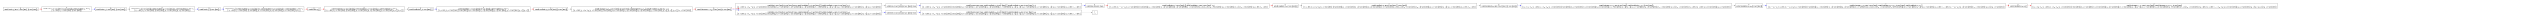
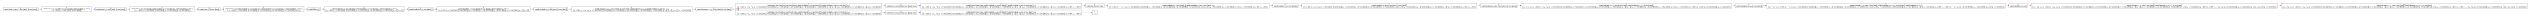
  digraph {
    rankdir=LR
    fontname="Fira Sans"
    node [fillcolor=white shape=box style=filled fontname="Fira Sans"]
    edge [color=red fontname="Fira Sans"]
    n1 [label=<O <BR/> Unfold sorto v<SUB>0</SUB> (Zero : C Succ [Zero] : [C Succ [Zero]])>]
    n2 [label=<C <BR/> Unfold sorto v<SUB>2</SUB> (C Succ [Zero] : [C Succ [Zero]]), Unfold smallesto v<SUB>0</SUB> Zero v<SUB>2</SUB> <BR/>  [ v<SUB>1</SUB> &rarr; Zero, v<SUB>3</SUB> &rarr; C Succ [Zero] : [C Succ [Zero]] ] >]
    n3 [label=<O <BR/> Unfold sorto v<SUB>2</SUB> (C Succ [Zero] : [C Succ [Zero]])>]
    n4 [label=<C <BR/> Unfold sorto v<SUB>5</SUB> ([C Succ [Zero]]), Unfold smallesto v<SUB>2</SUB> (C Succ [Zero]) v<SUB>5</SUB>, Unfold smallesto v<SUB>0</SUB> Zero v<SUB>2</SUB> <BR/>  [ v<SUB>1</SUB> &rarr; Zero, v<SUB>3</SUB> &rarr; C Succ [Zero] : [C Succ [Zero]], v<SUB>4</SUB> &rarr; C Succ [Zero], v<SUB>6</SUB> &rarr; [C Succ [Zero]] ] >]
    n5 [label=<O <BR/> Unfold sorto v<SUB>5</SUB> ([C Succ [Zero]])>]
    n6 [label=<C <BR/> Unfold sorto v<SUB>8</SUB> [], Unfold smallesto v<SUB>5</SUB> (C Succ [Zero]) v<SUB>8</SUB>, Unfold smallesto v<SUB>2</SUB> (C Succ [Zero]) v<SUB>5</SUB>, Unfold smallesto v<SUB>0</SUB> Zero v<SUB>2</SUB> <BR/>  [ v<SUB>1</SUB> &rarr; Zero, v<SUB>3</SUB> &rarr; C Succ [Zero] : [C Succ [Zero]], v<SUB>4</SUB> &rarr; C Succ [Zero], v<SUB>6</SUB> &rarr; [C Succ [Zero]], v<SUB>7</SUB> &rarr; C Succ [Zero], v<SUB>9</SUB> &rarr; [] ] >]
    n7 [label=<O <BR/> Unfold sorto v<SUB>8</SUB> []>]
    n8 [label=<C <BR/> Unfold smallesto v<SUB>5</SUB> (C Succ [Zero]) [], Unfold smallesto v<SUB>2</SUB> (C Succ [Zero]) v<SUB>5</SUB>, Unfold smallesto v<SUB>0</SUB> Zero v<SUB>2</SUB> <BR/>  [ v<SUB>1</SUB> &rarr; Zero, v<SUB>3</SUB> &rarr; C Succ [Zero] : [C Succ [Zero]], v<SUB>4</SUB> &rarr; C Succ [Zero], v<SUB>6</SUB> &rarr; [C Succ [Zero]], v<SUB>7</SUB> &rarr; C Succ [Zero], v<SUB>8</SUB> &rarr; [], v<SUB>9</SUB> &rarr; [] ] >]
    n9 [label=<O <BR/> Unfold smallesto v<SUB>5</SUB> (C Succ [Zero]) []>]
    n10 [label=<C <BR/> Unfold smallesto v<SUB>2</SUB> (C Succ [Zero]) ([C Succ [Zero]]), Unfold smallesto v<SUB>0</SUB> Zero v<SUB>2</SUB> <BR/>  [ v<SUB>1</SUB> &rarr; Zero, v<SUB>3</SUB> &rarr; C Succ [Zero] : [C Succ [Zero]], v<SUB>4</SUB> &rarr; C Succ [Zero], v<SUB>5</SUB> &rarr; [C Succ [Zero]], v<SUB>6</SUB> &rarr; [C Succ [Zero]], v<SUB>7</SUB> &rarr; C Succ [Zero], v<SUB>8</SUB> &rarr; [], v<SUB>9</SUB> &rarr; [] ] >]
    n11 [label=<O <BR/> Unfold smallesto v<SUB>2</SUB> (C Succ [Zero]) ([C Succ [Zero]])>]
    n12 [label=<C <BR/> Unfold minmaxo v<SUB>18</SUB> v<SUB>20</SUB> (C Succ [Zero]) (C Succ [Zero]), Unfold smallesto v<SUB>19</SUB> v<SUB>20</SUB> [], Unfold smallesto v<SUB>0</SUB> Zero (v<SUB>18</SUB> : v<SUB>19</SUB>) <BR/>  [ v<SUB>1</SUB> &rarr; Zero, v<SUB>2</SUB> &rarr; v<SUB>18</SUB> : v<SUB>19</SUB>, v<SUB>3</SUB> &rarr; C Succ [Zero] : [C Succ [Zero]], v<SUB>4</SUB> &rarr; C Succ [Zero], v<SUB>5</SUB> &rarr; [C Succ [Zero]], v<SUB>6</SUB> &rarr; [C Succ [Zero]], v<SUB>7</SUB> &rarr; C Succ [Zero], v<SUB>8</SUB> &rarr; [], v<SUB>9</SUB> &rarr; [], v<SUB>21</SUB> &rarr; [], v<SUB>22</SUB> &rarr; C Succ [Zero] ] >]
    n13 [label=<O <BR/> Unfold minmaxo v<SUB>18</SUB> v<SUB>20</SUB> (C Succ [Zero]) (C Succ [Zero])>]
    n14 [label=<C <BR/> Unfold leo (C Succ [Zero]) (C Succ [Zero]) Trueo, Unfold smallesto v<SUB>19</SUB> (C Succ [Zero]) [], Unfold smallesto v<SUB>0</SUB> Zero (C Succ [Zero] : v<SUB>19</SUB>) <BR/>  [ v<SUB>1</SUB> &rarr; Zero, v<SUB>2</SUB> &rarr; v<SUB>18</SUB> : v<SUB>19</SUB>, v<SUB>3</SUB> &rarr; C Succ [Zero] : [C Succ [Zero]], v<SUB>4</SUB> &rarr; C Succ [Zero], v<SUB>5</SUB> &rarr; [C Succ [Zero]], v<SUB>6</SUB> &rarr; [C Succ [Zero]], v<SUB>7</SUB> &rarr; C Succ [Zero], v<SUB>8</SUB> &rarr; [], v<SUB>9</SUB> &rarr; [], v<SUB>18</SUB> &rarr; C Succ [Zero], v<SUB>20</SUB> &rarr; C Succ [Zero], v<SUB>21</SUB> &rarr; [], v<SUB>22</SUB> &rarr; C Succ [Zero] ] >]
    n15 [label=<C <BR/> Unfold gto (C Succ [Zero]) (C Succ [Zero]) Trueo, Unfold smallesto v<SUB>19</SUB> (C Succ [Zero]) [], Unfold smallesto v<SUB>0</SUB> Zero (C Succ [Zero] : v<SUB>19</SUB>) <BR/>  [ v<SUB>1</SUB> &rarr; Zero, v<SUB>2</SUB> &rarr; v<SUB>18</SUB> : v<SUB>19</SUB>, v<SUB>3</SUB> &rarr; C Succ [Zero] : [C Succ [Zero]], v<SUB>4</SUB> &rarr; C Succ [Zero], v<SUB>5</SUB> &rarr; [C Succ [Zero]], v<SUB>6</SUB> &rarr; [C Succ [Zero]], v<SUB>7</SUB> &rarr; C Succ [Zero], v<SUB>8</SUB> &rarr; [], v<SUB>9</SUB> &rarr; [], v<SUB>18</SUB> &rarr; C Succ [Zero], v<SUB>20</SUB> &rarr; C Succ [Zero], v<SUB>21</SUB> &rarr; [], v<SUB>22</SUB> &rarr; C Succ [Zero] ] >]
    n16 [label=<O <BR/> Unfold leo (C Succ [Zero]) (C Succ [Zero]) Trueo>]
    n17 [label=<O <BR/> Unfold gto (C Succ [Zero]) (C Succ [Zero]) Trueo>]
    n18 [label=<C <BR/> Unfold leo Zero Zero Trueo, Unfold smallesto v<SUB>19</SUB> (C Succ [Zero]) [], Unfold smallesto v<SUB>0</SUB> Zero (C Succ [Zero] : v<SUB>19</SUB>) <BR/>  [ v<SUB>1</SUB> &rarr; Zero, v<SUB>2</SUB> &rarr; v<SUB>18</SUB> : v<SUB>19</SUB>, v<SUB>3</SUB> &rarr; C Succ [Zero] : [C Succ [Zero]], v<SUB>4</SUB> &rarr; C Succ [Zero], v<SUB>5</SUB> &rarr; [C Succ [Zero]], v<SUB>6</SUB> &rarr; [C Succ [Zero]], v<SUB>7</SUB> &rarr; C Succ [Zero], v<SUB>8</SUB> &rarr; [], v<SUB>9</SUB> &rarr; [], v<SUB>18</SUB> &rarr; C Succ [Zero], v<SUB>20</SUB> &rarr; C Succ [Zero], v<SUB>21</SUB> &rarr; [], v<SUB>22</SUB> &rarr; C Succ [Zero], v<SUB>24</SUB> &rarr; Zero, v<SUB>25</SUB> &rarr; Zero ] >]
    n19 [label=<O <BR/> Unfold leo Zero Zero Trueo>]
    n20 [label=<C <BR/> Unfold smallesto v<SUB>19</SUB> (C Succ [Zero]) [], Unfold smallesto v<SUB>0</SUB> Zero (C Succ [Zero] : v<SUB>19</SUB>) <BR/>  [ v<SUB>1</SUB> &rarr; Zero, v<SUB>2</SUB> &rarr; v<SUB>18</SUB> : v<SUB>19</SUB>, v<SUB>3</SUB> &rarr; C Succ [Zero] : [C Succ [Zero]], v<SUB>4</SUB> &rarr; C Succ [Zero], v<SUB>5</SUB> &rarr; [C Succ [Zero]], v<SUB>6</SUB> &rarr; [C Succ [Zero]], v<SUB>7</SUB> &rarr; C Succ [Zero], v<SUB>8</SUB> &rarr; [], v<SUB>9</SUB> &rarr; [], v<SUB>18</SUB> &rarr; C Succ [Zero], v<SUB>20</SUB> &rarr; C Succ [Zero], v<SUB>21</SUB> &rarr; [], v<SUB>22</SUB> &rarr; C Succ [Zero], v<SUB>24</SUB> &rarr; Zero, v<SUB>25</SUB> &rarr; Zero ] >]
    n21 [label=<O <BR/> Unfold smallesto v<SUB>19</SUB> (C Succ [Zero]) []>]
    n22 [label=<C <BR/> Unfold smallesto v<SUB>0</SUB> Zero (C Succ [Zero] : [C Succ [Zero]]) <BR/>  [ v<SUB>1</SUB> &rarr; Zero, v<SUB>2</SUB> &rarr; v<SUB>18</SUB> : v<SUB>19</SUB>, v<SUB>3</SUB> &rarr; C Succ [Zero] : [C Succ [Zero]], v<SUB>4</SUB> &rarr; C Succ [Zero], v<SUB>5</SUB> &rarr; [C Succ [Zero]], v<SUB>6</SUB> &rarr; [C Succ [Zero]], v<SUB>7</SUB> &rarr; C Succ [Zero], v<SUB>8</SUB> &rarr; [], v<SUB>9</SUB> &rarr; [], v<SUB>18</SUB> &rarr; C Succ [Zero], v<SUB>19</SUB> &rarr; [C Succ [Zero]], v<SUB>20</SUB> &rarr; C Succ [Zero], v<SUB>21</SUB> &rarr; [], v<SUB>22</SUB> &rarr; C Succ [Zero], v<SUB>24</SUB> &rarr; Zero, v<SUB>25</SUB> &rarr; Zero ] >]
    n23 [label=<O <BR/> Unfold smallesto v<SUB>0</SUB> Zero (C Succ [Zero] : [C Succ [Zero]])>]
    n24 [label=<C <BR/> Unfold minmaxo v<SUB>34</SUB> v<SUB>36</SUB> Zero (C Succ [Zero]), Unfold smallesto v<SUB>35</SUB> v<SUB>36</SUB> ([C Succ [Zero]]) <BR/>  [ v<SUB>0</SUB> &rarr; v<SUB>34</SUB> : v<SUB>35</SUB>, v<SUB>1</SUB> &rarr; Zero, v<SUB>2</SUB> &rarr; v<SUB>18</SUB> : v<SUB>19</SUB>, v<SUB>3</SUB> &rarr; C Succ [Zero] : [C Succ [Zero]], v<SUB>4</SUB> &rarr; C Succ [Zero], v<SUB>5</SUB> &rarr; [C Succ [Zero]], v<SUB>6</SUB> &rarr; [C Succ [Zero]], v<SUB>7</SUB> &rarr; C Succ [Zero], v<SUB>8</SUB> &rarr; [], v<SUB>9</SUB> &rarr; [], v<SUB>18</SUB> &rarr; C Succ [Zero], v<SUB>19</SUB> &rarr; [C Succ [Zero]], v<SUB>20</SUB> &rarr; C Succ [Zero], v<SUB>21</SUB> &rarr; [], v<SUB>22</SUB> &rarr; C Succ [Zero], v<SUB>24</SUB> &rarr; Zero, v<SUB>25</SUB> &rarr; Zero, v<SUB>37</SUB> &rarr; [C Succ [Zero]], v<SUB>38</SUB> &rarr; C Succ [Zero] ] >]
    n25 [label=<O <BR/> Unfold smallesto v<SUB>35</SUB> v<SUB>36</SUB> ([C Succ [Zero]])>]
    n26 [label=<C <BR/> Unfold minmaxo v<SUB>34</SUB> v<SUB>36</SUB> Zero (C Succ [Zero]), Unfold minmaxo v<SUB>39</SUB> v<SUB>41</SUB> v<SUB>36</SUB> (C Succ [Zero]), Unfold smallesto v<SUB>40</SUB> v<SUB>41</SUB> [] <BR/>  [ v<SUB>0</SUB> &rarr; v<SUB>34</SUB> : v<SUB>35</SUB>, v<SUB>1</SUB> &rarr; Zero, v<SUB>2</SUB> &rarr; v<SUB>18</SUB> : v<SUB>19</SUB>, v<SUB>3</SUB> &rarr; C Succ [Zero] : [C Succ [Zero]], v<SUB>4</SUB> &rarr; C Succ [Zero], v<SUB>5</SUB> &rarr; [C Succ [Zero]], v<SUB>6</SUB> &rarr; [C Succ [Zero]], v<SUB>7</SUB> &rarr; C Succ [Zero], v<SUB>8</SUB> &rarr; [], v<SUB>9</SUB> &rarr; [], v<SUB>18</SUB> &rarr; C Succ [Zero], v<SUB>19</SUB> &rarr; [C Succ [Zero]], v<SUB>20</SUB> &rarr; C Succ [Zero], v<SUB>21</SUB> &rarr; [], v<SUB>22</SUB> &rarr; C Succ [Zero], v<SUB>24</SUB> &rarr; Zero, v<SUB>25</SUB> &rarr; Zero, v<SUB>35</SUB> &rarr; v<SUB>39</SUB> : v<SUB>40</SUB>, v<SUB>37</SUB> &rarr; [C Succ [Zero]], v<SUB>38</SUB> &rarr; C Succ [Zero], v<SUB>42</SUB> &rarr; [], v<SUB>43</SUB> &rarr; C Succ [Zero] ] >]
    n27 [label=<O <BR/> Unfold smallesto v<SUB>40</SUB> v<SUB>41</SUB> []>]
    n28 [label=<C <BR/> Unfold minmaxo v<SUB>34</SUB> v<SUB>36</SUB> Zero (C Succ [Zero]), Unfold minmaxo v<SUB>39</SUB> v<SUB>41</SUB> v<SUB>36</SUB> (C Succ [Zero]) <BR/>  [ v<SUB>0</SUB> &rarr; v<SUB>34</SUB> : v<SUB>35</SUB>, v<SUB>1</SUB> &rarr; Zero, v<SUB>2</SUB> &rarr; v<SUB>18</SUB> : v<SUB>19</SUB>, v<SUB>3</SUB> &rarr; C Succ [Zero] : [C Succ [Zero]], v<SUB>4</SUB> &rarr; C Succ [Zero], v<SUB>5</SUB> &rarr; [C Succ [Zero]], v<SUB>6</SUB> &rarr; [C Succ [Zero]], v<SUB>7</SUB> &rarr; C Succ [Zero], v<SUB>8</SUB> &rarr; [], v<SUB>9</SUB> &rarr; [], v<SUB>18</SUB> &rarr; C Succ [Zero], v<SUB>19</SUB> &rarr; [C Succ [Zero]], v<SUB>20</SUB> &rarr; C Succ [Zero], v<SUB>21</SUB> &rarr; [], v<SUB>22</SUB> &rarr; C Succ [Zero], v<SUB>24</SUB> &rarr; Zero, v<SUB>25</SUB> &rarr; Zero, v<SUB>35</SUB> &rarr; v<SUB>39</SUB> : v<SUB>40</SUB>, v<SUB>37</SUB> &rarr; [C Succ [Zero]], v<SUB>38</SUB> &rarr; C Succ [Zero], v<SUB>40</SUB> &rarr; [v<SUB>41</SUB>], v<SUB>42</SUB> &rarr; [], v<SUB>43</SUB> &rarr; C Succ [Zero] ] >]
+   n29 [label=<Leaf <BR/> Unfold minmaxo v<SUB>34</SUB> v<SUB>36</SUB> Zero (C Succ [Zero]), Unfold minmaxo v<SUB>39</SUB> v<SUB>41</SUB> v<SUB>36</SUB> (C Succ [Zero]) <BR/>  [ v<SUB>0</SUB> &rarr; v<SUB>34</SUB> : v<SUB>35</SUB>, v<SUB>1</SUB> &rarr; Zero, v<SUB>2</SUB> &rarr; v<SUB>18</SUB> : v<SUB>19</SUB>, v<SUB>3</SUB> &rarr; C Succ [Zero] : [C Succ [Zero]], v<SUB>4</SUB> &rarr; C Succ [Zero], v<SUB>5</SUB> &rarr; [C Succ [Zero]], v<SUB>6</SUB> &rarr; [C Succ [Zero]], v<SUB>7</SUB> &rarr; C Succ [Zero], v<SUB>8</SUB> &rarr; [], v<SUB>9</SUB> &rarr; [], v<SUB>18</SUB> &rarr; C Succ [Zero], v<SUB>19</SUB> &rarr; [C Succ [Zero]], v<SUB>20</SUB> &rarr; C Succ [Zero], v<SUB>21</SUB> &rarr; [], v<SUB>22</SUB> &rarr; C Succ [Zero], v<SUB>24</SUB> &rarr; Zero, v<SUB>25</SUB> &rarr; Zero, v<SUB>35</SUB> &rarr; v<SUB>39</SUB> : v<SUB>40</SUB>, v<SUB>37</SUB> &rarr; [C Succ [Zero]], v<SUB>38</SUB> &rarr; C Succ [Zero], v<SUB>40</SUB> &rarr; [v<SUB>41</SUB>], v<SUB>42</SUB> &rarr; [], v<SUB>43</SUB> &rarr; C Succ [Zero] ] >]
    n30 [label=<C <BR/> Unfold gto Zero Zero Trueo, Unfold smallesto v<SUB>19</SUB> (C Succ [Zero]) [], Unfold smallesto v<SUB>0</SUB> Zero (C Succ [Zero] : v<SUB>19</SUB>) <BR/>  [ v<SUB>1</SUB> &rarr; Zero, v<SUB>2</SUB> &rarr; v<SUB>18</SUB> : v<SUB>19</SUB>, v<SUB>3</SUB> &rarr; C Succ [Zero] : [C Succ [Zero]], v<SUB>4</SUB> &rarr; C Succ [Zero], v<SUB>5</SUB> &rarr; [C Succ [Zero]], v<SUB>6</SUB> &rarr; [C Succ [Zero]], v<SUB>7</SUB> &rarr; C Succ [Zero], v<SUB>8</SUB> &rarr; [], v<SUB>9</SUB> &rarr; [], v<SUB>18</SUB> &rarr; C Succ [Zero], v<SUB>20</SUB> &rarr; C Succ [Zero], v<SUB>21</SUB> &rarr; [], v<SUB>22</SUB> &rarr; C Succ [Zero], v<SUB>24</SUB> &rarr; Zero, v<SUB>25</SUB> &rarr; Zero ] >]
    n31 [label=<_|_>]
    n1 -> n2
    n2 -> n3 [color=blue]
    n3 -> n4 [color=gray40]
    n4 -> n5 [color=blue]
    n5 -> n6 [color=blue]
    n6 -> n7
    n7 -> n8
    n8 -> n9 [color=gray40]
    n9 -> n10 [color=blue]
    n10 -> n11
    n11 -> n12 [color=gray40]
    n12 -> n13
    n13 -> n14
    n13 -> n15 [color=blue]
    n14 -> n16 [color=gray40]
    n15 -> n17 [color=blue]
    n16 -> n18 [color=blue]
    n17 -> n30 [color=blue]
    n18 -> n19 [color=blue]
    n19 -> n20
    n20 -> n21
    n21 -> n22 [color=gray40]
    n22 -> n23 [color=gray40]
    n23 -> n24 [color=blue]
    n24 -> n25 [color=gray40]
    n25 -> n26 [color=blue]
    n26 -> n27
    n27 -> n28
+   n28 -> n29
    n30 -> n31 [color=gray40]
  }
